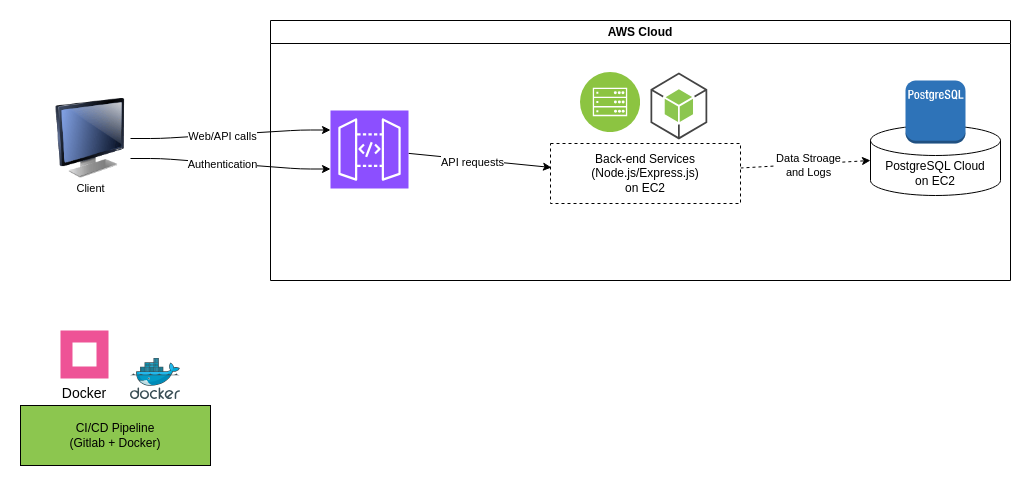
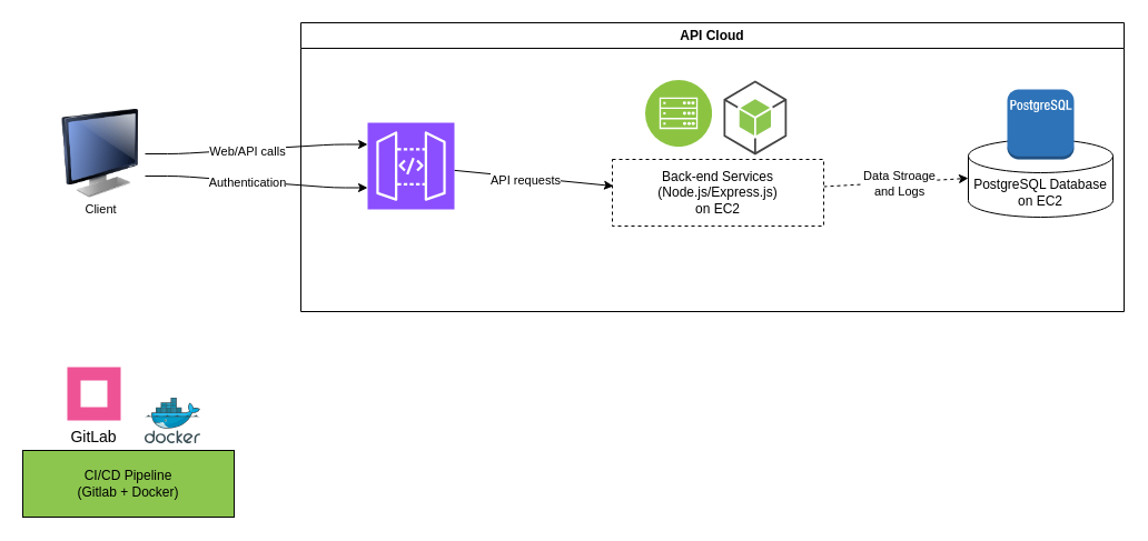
  <mxCell id="0" />
  <mxCell id="1" parent="0" />
- <mxCell id="2" value="AWS Cloud" style="swimlane;whiteSpace=wrap;html=1;" vertex="1" parent="1"><mxGeometry x="270" y="20" width="740" height="260" as="geometry" /></mxCell>
+ <mxCell id="2" value="API Cloud" style="swimlane;whiteSpace=wrap;html=1;" vertex="1" parent="1"><mxGeometry x="270" y="20" width="740" height="260" as="geometry" /></mxCell>
  <mxCell id="3" style="edgeStyle=none;html=1;entryX=0.005;entryY=0.4;entryDx=0;entryDy=0;entryPerimeter=0;" edge="1" parent="2" source="8" target="10"><mxGeometry relative="1" as="geometry"><mxPoint x="160" y="170" as="sourcePoint" /></mxGeometry></mxCell>
  <mxCell id="4" value="API requests" style="edgeLabel;html=1;align=center;verticalAlign=middle;resizable=0;points=[];" vertex="1" connectable="0" parent="3"><mxGeometry x="-0.104" y="-2" relative="1" as="geometry"><mxPoint as="offset" /></mxGeometry></mxCell>
  <mxCell id="5" style="edgeStyle=none;html=1;entryX=0;entryY=0.5;entryDx=0;entryDy=0;entryPerimeter=0;dashed=1;" edge="1" parent="2" source="10" target="14"><mxGeometry relative="1" as="geometry" /></mxCell>
  <mxCell id="6" value="Data Stroage&lt;div&gt;and Logs&lt;/div&gt;" style="edgeLabel;html=1;align=center;verticalAlign=middle;resizable=0;points=[];" vertex="1" connectable="0" parent="5"><mxGeometry x="-0.246" y="1" relative="1" as="geometry"><mxPoint x="19" y="1" as="offset" /></mxGeometry></mxCell>
  <mxCell id="7" value="" style="group" vertex="1" connectable="0" parent="2"><mxGeometry x="60" y="90" width="80" height="110" as="geometry" /></mxCell>
  <mxCell id="8" value="" style="sketch=0;points=[[0,0,0],[0.25,0,0],[0.5,0,0],[0.75,0,0],[1,0,0],[0,1,0],[0.25,1,0],[0.5,1,0],[0.75,1,0],[1,1,0],[0,0.25,0],[0,0.5,0],[0,0.75,0],[1,0.25,0],[1,0.5,0],[1,0.75,0]];outlineConnect=0;fontColor=#232F3E;fillColor=#8C4FFF;strokeColor=#ffffff;dashed=0;verticalLabelPosition=bottom;verticalAlign=top;align=center;html=1;fontSize=12;fontStyle=0;aspect=fixed;shape=mxgraph.aws4.resourceIcon;resIcon=mxgraph.aws4.api_gateway;" vertex="1" parent="7"><mxGeometry width="78" height="78" as="geometry" /></mxCell>
  <mxCell id="9" value="" style="group" vertex="1" connectable="0" parent="2"><mxGeometry x="280" y="52" width="190" height="131" as="geometry" /></mxCell>
  <mxCell id="10" value="Back-end&amp;nbsp;&lt;span style=&quot;background-color: transparent;&quot;&gt;Services&lt;/span&gt;&lt;div&gt;(Node.js/Express.js)&lt;/div&gt;&lt;div&gt;on EC2&lt;/div&gt;" style="whiteSpace=wrap;html=1;dashed=1;" vertex="1" parent="9"><mxGeometry y="71" width="190" height="60" as="geometry" /></mxCell>
  <mxCell id="11" value="" style="image;aspect=fixed;perimeter=ellipsePerimeter;html=1;align=center;shadow=0;dashed=0;fontColor=#4277BB;labelBackgroundColor=default;fontSize=12;spacingTop=3;image=img/lib/ibm/infrastructure/mobile_backend.svg;" vertex="1" parent="9"><mxGeometry x="30" width="60" height="60" as="geometry" /></mxCell>
  <mxCell id="12" value="" style="outlineConnect=0;dashed=0;verticalLabelPosition=bottom;verticalAlign=top;align=center;html=1;shape=mxgraph.aws3.android;fillColor=#8CC64F;gradientColor=none;" vertex="1" parent="9"><mxGeometry x="100" width="56.75" height="67" as="geometry" /></mxCell>
  <mxCell id="13" value="" style="group" vertex="1" connectable="0" parent="2"><mxGeometry x="600" y="60" width="130" height="115" as="geometry" /></mxCell>
- <mxCell id="14" value="PostgreSQL Cloud&lt;div&gt;on EC2&lt;/div&gt;" style="shape=cylinder3;whiteSpace=wrap;html=1;boundedLbl=1;backgroundOutline=1;size=15;" vertex="1" parent="13"><mxGeometry y="45" width="130" height="70" as="geometry" /></mxCell>
+ <mxCell id="14" value="PostgreSQL Database&lt;div&gt;on EC2&lt;/div&gt;" style="shape=cylinder3;whiteSpace=wrap;html=1;boundedLbl=1;backgroundOutline=1;size=15;" vertex="1" parent="13"><mxGeometry y="45" width="130" height="70" as="geometry" /></mxCell>
  <mxCell id="15" value="" style="outlineConnect=0;dashed=0;verticalLabelPosition=bottom;verticalAlign=top;align=center;html=1;shape=mxgraph.aws3.postgre_sql_instance;fillColor=#2E73B8;gradientColor=none;" vertex="1" parent="13"><mxGeometry x="35" width="60" height="63" as="geometry" /></mxCell>
  <mxCell id="16" value="" style="endArrow=classic;html=1;edgeStyle=entityRelationEdgeStyle;entryX=0;entryY=0.25;entryDx=0;entryDy=0;entryPerimeter=0;" edge="1" parent="1" source="21" target="8"><mxGeometry width="50" height="50" relative="1" as="geometry"><mxPoint x="145" y="152.5" as="sourcePoint" /><mxPoint x="310" y="175" as="targetPoint" /><Array as="points"><mxPoint x="120" y="100" /></Array></mxGeometry></mxCell>
  <mxCell id="17" value="Web/API calls" style="edgeLabel;html=1;align=center;verticalAlign=middle;resizable=0;points=[];" vertex="1" connectable="0" parent="16"><mxGeometry x="-0.08" y="-1" relative="1" as="geometry"><mxPoint as="offset" /></mxGeometry></mxCell>
  <mxCell id="18" value="" style="endArrow=classic;html=1;exitX=1;exitY=0.75;exitDx=0;exitDy=0;entryX=0;entryY=0.75;entryDx=0;entryDy=0;edgeStyle=entityRelationEdgeStyle;entryPerimeter=0;" edge="1" parent="1" source="21" target="8"><mxGeometry width="50" height="50" relative="1" as="geometry"><mxPoint x="145" y="175" as="sourcePoint" /><mxPoint x="310" y="205" as="targetPoint" /><Array as="points"><mxPoint x="130" y="110" /></Array></mxGeometry></mxCell>
  <mxCell id="19" value="Authentication" style="edgeLabel;html=1;align=center;verticalAlign=middle;resizable=0;points=[];" vertex="1" connectable="0" parent="18"><mxGeometry x="-0.08" y="-1" relative="1" as="geometry"><mxPoint as="offset" /></mxGeometry></mxCell>
  <mxCell id="20" value="" style="group" vertex="1" connectable="0" parent="1"><mxGeometry x="50" y="98" width="80" height="89.998" as="geometry" /></mxCell>
  <mxCell id="21" value="" style="image;html=1;image=img/lib/clip_art/computers/Monitor_128x128.png" vertex="1" parent="20"><mxGeometry width="80" height="80" as="geometry" /></mxCell>
  <mxCell id="22" value="Client" style="edgeLabel;html=1;align=center;verticalAlign=middle;resizable=0;points=[];" vertex="1" connectable="0" parent="20"><mxGeometry x="39.996" y="89.998" as="geometry" /></mxCell>
  <mxCell id="23" value="" style="group" vertex="1" connectable="0" parent="1"><mxGeometry x="20" y="330" width="190" height="135" as="geometry" /></mxCell>
  <mxCell id="24" value="CI/CD Pipeline&lt;div&gt;(Gitlab + Docker)&lt;/div&gt;" style="whiteSpace=wrap;html=1;fillColor=#8cc64f;" vertex="1" parent="23"><mxGeometry y="75" width="190" height="60" as="geometry" /></mxCell>
- <mxCell id="25" value="Docker" style="shape=rect;fillColor=#EE5396;aspect=fixed;resizable=0;labelPosition=center;verticalLabelPosition=bottom;align=center;verticalAlign=top;strokeColor=none;fontSize=14;" vertex="1" parent="23"><mxGeometry x="40" width="48" height="48" as="geometry" /></mxCell>
+ <mxCell id="25" value="GitLab" style="shape=rect;fillColor=#EE5396;aspect=fixed;resizable=0;labelPosition=center;verticalLabelPosition=bottom;align=center;verticalAlign=top;strokeColor=none;fontSize=14;" vertex="1" parent="23"><mxGeometry x="40" width="48" height="48" as="geometry" /></mxCell>
  <mxCell id="26" value="" style="fillColor=#ffffff;strokeColor=none;dashed=0;outlineConnect=0;html=1;labelPosition=center;verticalLabelPosition=bottom;verticalAlign=top;part=1;movable=0;resizable=0;rotatable=0;shape=mxgraph.ibm_cloud.logo--gitlab" vertex="1" parent="25"><mxGeometry width="24" height="24" relative="1" as="geometry"><mxPoint x="12" y="12" as="offset" /></mxGeometry></mxCell>
  <mxCell id="27" value="" style="image;sketch=0;aspect=fixed;html=1;points=[];align=center;fontSize=12;image=img/lib/mscae/Docker.svg;" vertex="1" parent="23"><mxGeometry x="110" y="28" width="50" height="41" as="geometry" /></mxCell>
